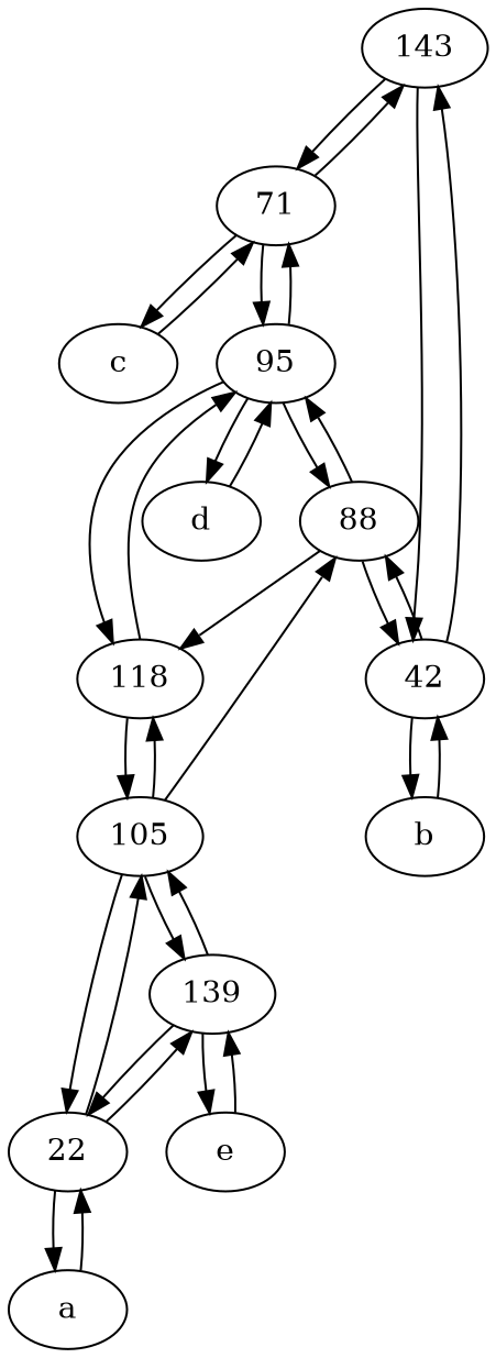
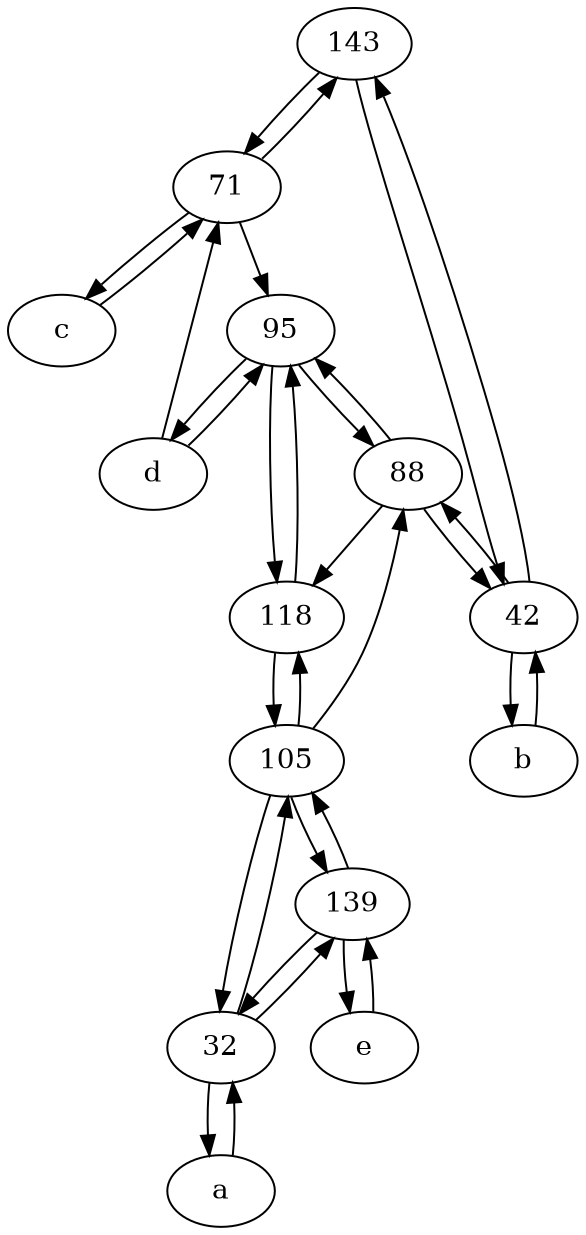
  digraph {
    143
    71
    n3 [label=42]
    95
    c
    88
    b
    118
    d
    105
    a
-   22
+   22 [label=32]
    n13 [label=139]
    e
    143 -> 71
    143 -> n3
    71 -> 143
    71 -> 95
    71 -> c
    n3 -> 143
    n3 -> 88
    n3 -> b
-   95 -> 71
+   d -> 71
    95 -> 88
    95 -> 118
    95 -> d
    c -> 71
    88 -> n3
    88 -> 95
    88 -> 118
    b -> n3
    118 -> 95
    118 -> 105
    d -> 95
    105 -> 88
    105 -> 118
    105 -> 22
    105 -> n13
    a -> 22
    22 -> 105
    22 -> a
    22 -> n13
    n13 -> 105
    n13 -> 22
    n13 -> e
    e -> n13
  }
